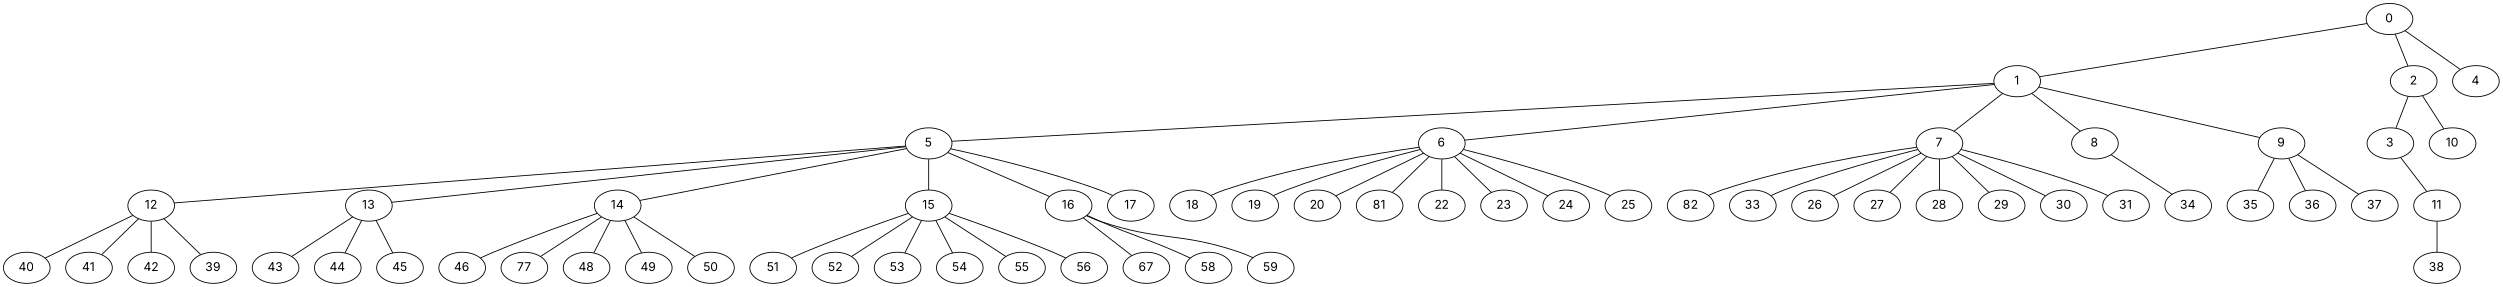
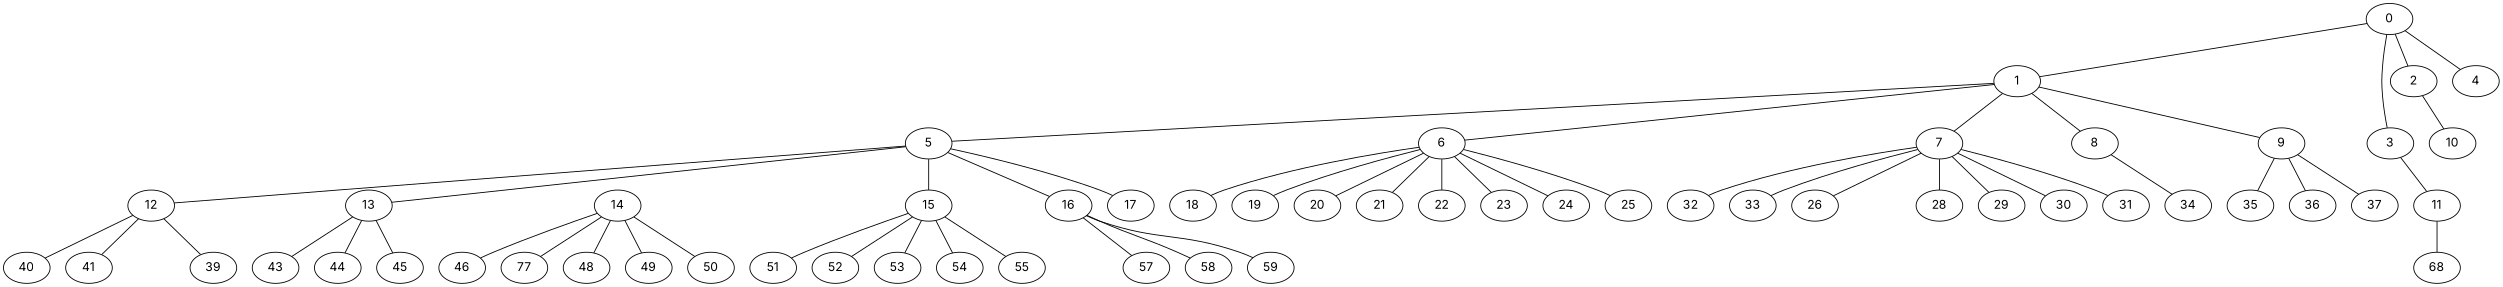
  graph {
    fontname=Inter
    node [fontname=Inter]
    edge [fontname=Inter]
    0
    1
    2
    3
    4
    5
    6
    7
    8
    9
    10
    11
    12
    13
    14
    15
    16
    17
    18
    19
    20
-   21 [label=81]
+   21
    22
    23
    24
    25
-   32 [label=82]
+   32
    33
    26
-   27
    28
    29
    30
    31
    34
    35
    36
    37
-   38
+   38 [label=68]
    40
    41
-   42
    39
    43
    44
    45
    46
    n48 [label=77]
    48
    49
    50
    51
    52
    53
    54
    55
-   56
-   57 [label=67]
+   57
    58
    59
    0 -- 1
    0 -- 2
-   2 -- 3
+   0 -- 3
    0 -- 4
    1 -- 5
    1 -- 6
    1 -- 7
    1 -- 8
    1 -- 9
    2 -- 10
    3 -- 11
    5 -- 12
    5 -- 13
-   5 -- 14
    5 -- 15
    5 -- 16
    5 -- 17
    6 -- 18
    6 -- 19
    6 -- 20
    6 -- 21
    6 -- 22
    6 -- 23
    6 -- 24
    6 -- 25
    7 -- 32
    7 -- 33
    7 -- 26
-   7 -- 27
    7 -- 28
    7 -- 29
    7 -- 30
    7 -- 31
    8 -- 34
    9 -- 35
    9 -- 36
    9 -- 37
    11 -- 38
    12 -- 40
    12 -- 41
-   12 -- 42
    12 -- 39
    13 -- 43
    13 -- 44
    13 -- 45
    14 -- 46
    14 -- n48
    14 -- 48
    14 -- 49
    14 -- 50
    15 -- 51
    15 -- 52
    15 -- 53
    15 -- 54
    15 -- 55
-   15 -- 56
    16 -- 57
    16 -- 58
    16 -- 59
  }
